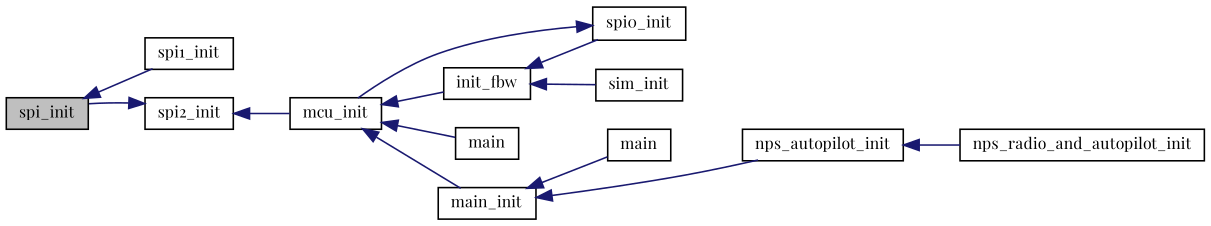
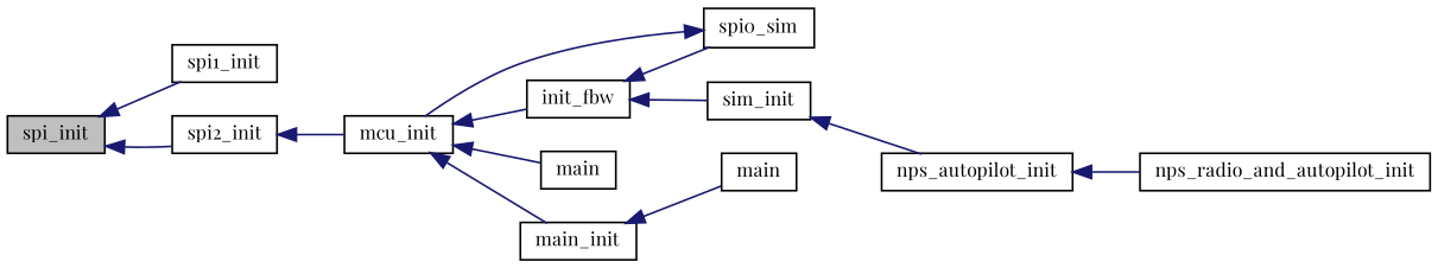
  digraph {
    fontname="Playfair Display"
    rankdir=LR
    node [color=black fillcolor=white fontname="Playfair Display" fontsize=10 shape=record style=filled]
    edge [color=midnightblue dir=back fontname="Playfair Display" fontsize=10 labelfontname=FreeSans labelfontsize=10 style=solid]
    n1 [fillcolor=grey75 fontcolor=black height=0.2 label=spi_init width=0.4]
    n2 [height=0.2 label=spi1_init width=0.4]
    n3 [height=0.2 label=spi2_init width=0.4]
-   n4 [height=0.2 label=spi0_init width=0.4]
+   n4 [height=0.2 label=spi0_sim width=0.4]
    n5 [height=0.2 label=mcu_init width=0.4]
    n6 [height=0.2 label=init_fbw width=0.4]
    n7 [height=0.2 label=main width=0.4]
    n8 [height=0.2 label=main_init width=0.4]
    n9 [height=0.2 label=sim_init width=0.4]
    n10 [height=0.2 label=main width=0.4]
    n11 [height=0.2 label=nps_autopilot_init width=0.4]
    n12 [height=0.2 label=nps_radio_and_autopilot_init width=0.4]
    n1 -> n2
-   n3 -> n1
+   n1 -> n3
    n3 -> n5
    n4 -> n5
    n5 -> n6
    n5 -> n7
    n5 -> n8
    n6 -> n4
    n6 -> n9
    n8 -> n10
-   n8 -> n11
+   n9 -> n11
    n11 -> n12
  }
